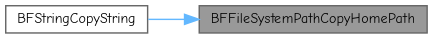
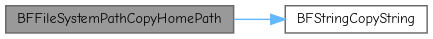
  digraph {
    rankdir=LR
    fontname="Comic Neue"
    node [fontname="Comic Neue" fontsize=10 shape=box style=filled]
    n1 [color=gray40 fillcolor=grey60 fontcolor=black height=0.2 label=BFFileSystemPathCopyHomePath width=0.4]
    n2 [color=grey40 fillcolor=white height=0.2 label=BFStringCopyString width=0.4]
-   n2 -> n1 [color=steelblue1 fontname="Comic Neue" fontsize=10 labelfontname=Helvetica labelfontsize=10 style=solid]
+   n1 -> n2 [color=steelblue1 fontname="Comic Neue" fontsize=10 labelfontname=Helvetica labelfontsize=10 style=solid]
  }
